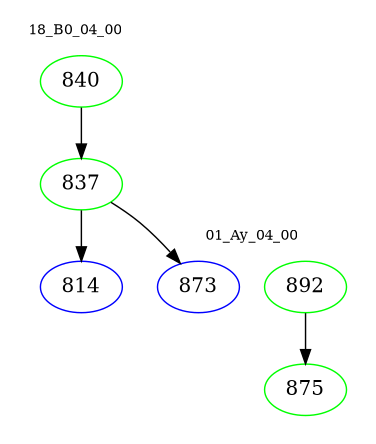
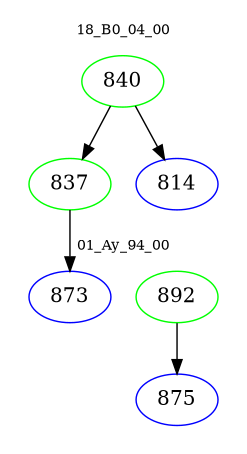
  digraph {
    node [color=green]
    edge [color=black]
    n1 [label=892]
-   n2 [label=875]
+   n2 [color=blue label=875]
    n3 [color=blue label=873]
    n4 [label=840]
    n5 [label=837]
    n6 [color=blue label=814]
    subgraph cluster_1 {
      color=white
      fontsize=10
-     label="01_Ay_04_00"
+     label="01_Ay_94_00"
      n1
      n2
      n3
    }
    subgraph cluster_2 {
      color=white
      fontsize=10
      label="18_B0_04_00"
      n4
      n5
      n6
    }
    n1 -> n2
    n4 -> n5
    n5 -> n3
-   n5 -> n6
+   n4 -> n6
  }
